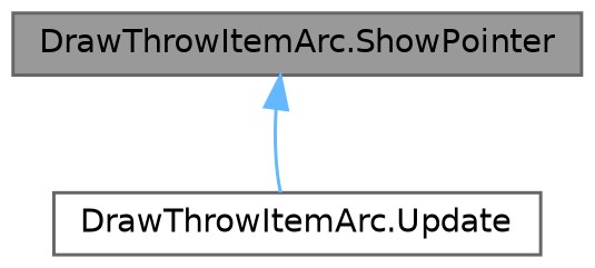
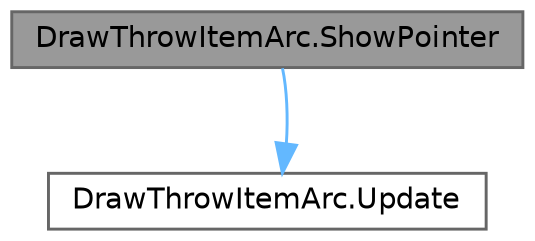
  digraph {
    rankdir=TB
    node [fontname=Helvetica fontsize=10 shape=box style=filled]
    n1 [color=gray40 fillcolor=grey60 fontcolor=black height=0.2 label="DrawThrowItemArc.ShowPointer" width=0.4]
    n2 [color=grey40 fillcolor=white height=0.2 label="DrawThrowItemArc.Update" width=0.4]
-   n1 -> n2 [color=steelblue1 dir=back fontname=Helvetica fontsize=10 labelfontname=Helvetica labelfontsize=10 style=solid]
+   n2 -> n1 [color=steelblue1 dir=back fontname=Helvetica fontsize=10 labelfontname=Helvetica labelfontsize=10 style=solid]
  }
